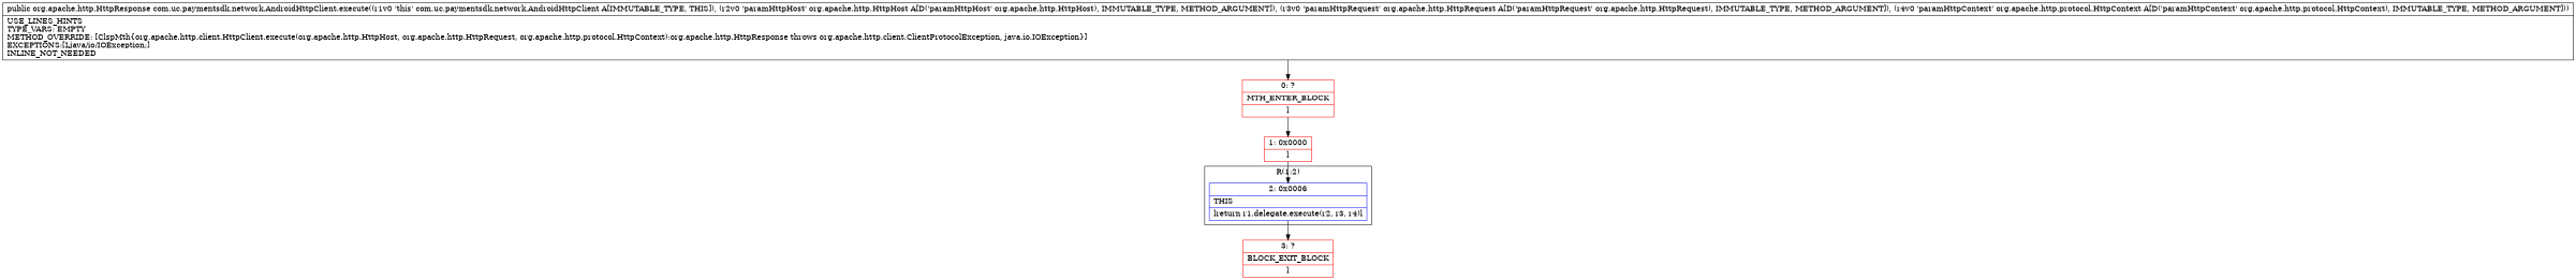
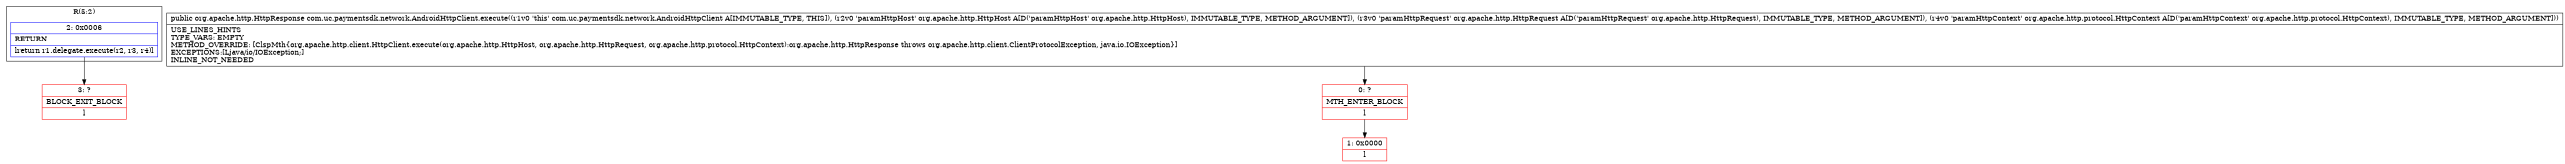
  digraph {
    node [color=red shape=record]
-   n1 [color=blue label="{2\:\ 0x0006|THIS\l|lreturn r1.delegate.execute(r2, r3, r4)l}"]
+   n1 [color=blue label="{2\:\ 0x0006|RETURN\l|lreturn r1.delegate.execute(r2, r3, r4)l}"]
    n2 [label="{3\:\ ?|BLOCK_EXIT_BLOCK\l|l}"]
    n3 [label="{0\:\ ?|MTH_ENTER_BLOCK\l|l}"]
    n4 [label="{1\:\ 0x0000|l}"]
    n5 [label="{public org.apache.http.HttpResponse com.uc.paymentsdk.network.AndroidHttpClient.execute((r1v0 'this' com.uc.paymentsdk.network.AndroidHttpClient A[IMMUTABLE_TYPE, THIS]), (r2v0 'paramHttpHost' org.apache.http.HttpHost A[D('paramHttpHost' org.apache.http.HttpHost), IMMUTABLE_TYPE, METHOD_ARGUMENT]), (r3v0 'paramHttpRequest' org.apache.http.HttpRequest A[D('paramHttpRequest' org.apache.http.HttpRequest), IMMUTABLE_TYPE, METHOD_ARGUMENT]), (r4v0 'paramHttpContext' org.apache.http.protocol.HttpContext A[D('paramHttpContext' org.apache.http.protocol.HttpContext), IMMUTABLE_TYPE, METHOD_ARGUMENT]))  | USE_LINES_HINTS\lTYPE_VARS: EMPTY\lMETHOD_OVERRIDE: [ClspMth\{org.apache.http.client.HttpClient.execute(org.apache.http.HttpHost, org.apache.http.HttpRequest, org.apache.http.protocol.HttpContext):org.apache.http.HttpResponse throws org.apache.http.client.ClientProtocolException, java.io.IOException\}]\lEXCEPTIONS:[Ljava\/io\/IOException;]\lINLINE_NOT_NEEDED\l}" color=""]
    subgraph cluster_1 {
-     label="R(1:2)"
+     label="R(5:2)"
      n1
    }
    n1 -> n2
    n3 -> n4
-   n4 -> n1
    n5 -> n3
  }
